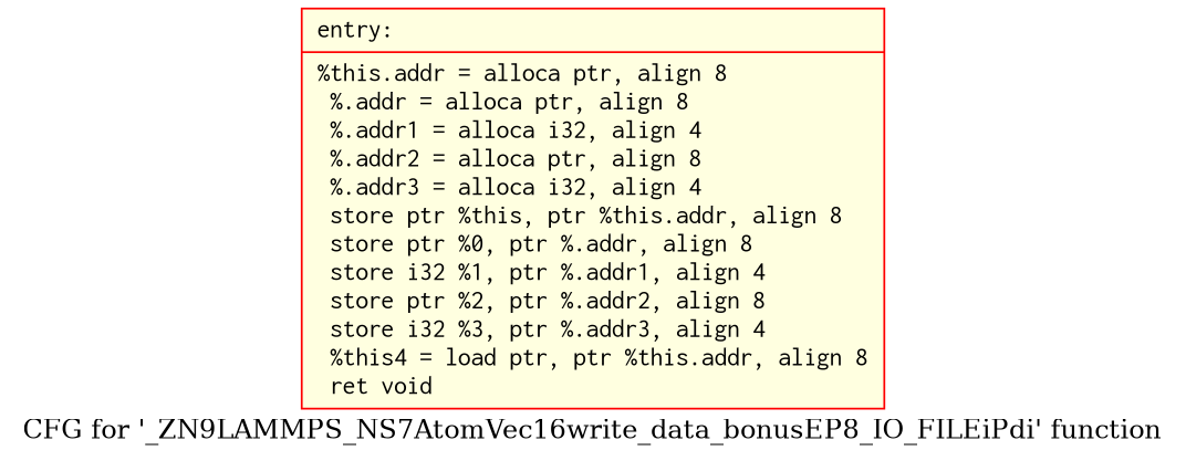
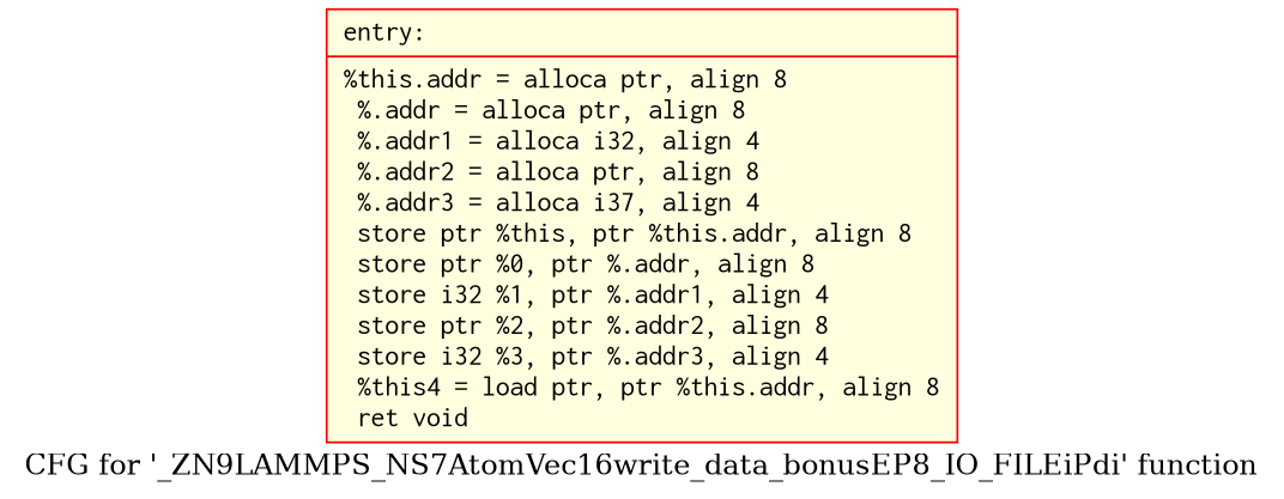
  digraph {
    label="CFG for '_ZN9LAMMPS_NS7AtomVec16write_data_bonusEP8_IO_FILEiPdi' function"
-   n1 [color=red fillcolor=lightyellow fontname=Courier label="{entry:\l|  %this.addr = alloca ptr, align 8\l  %.addr = alloca ptr, align 8\l  %.addr1 = alloca i32, align 4\l  %.addr2 = alloca ptr, align 8\l  %.addr3 = alloca i32, align 4\l  store ptr %this, ptr %this.addr, align 8\l  store ptr %0, ptr %.addr, align 8\l  store i32 %1, ptr %.addr1, align 4\l  store ptr %2, ptr %.addr2, align 8\l  store i32 %3, ptr %.addr3, align 4\l  %this4 = load ptr, ptr %this.addr, align 8\l  ret void\l}" shape=record style=filled]
+   n1 [color=red fillcolor=lightyellow fontname=Courier label="{entry:\l|  %this.addr = alloca ptr, align 8\l  %.addr = alloca ptr, align 8\l  %.addr1 = alloca i32, align 4\l  %.addr2 = alloca ptr, align 8\l  %.addr3 = alloca i37, align 4\l  store ptr %this, ptr %this.addr, align 8\l  store ptr %0, ptr %.addr, align 8\l  store i32 %1, ptr %.addr1, align 4\l  store ptr %2, ptr %.addr2, align 8\l  store i32 %3, ptr %.addr3, align 4\l  %this4 = load ptr, ptr %this.addr, align 8\l  ret void\l}" shape=record style=filled]
  }
